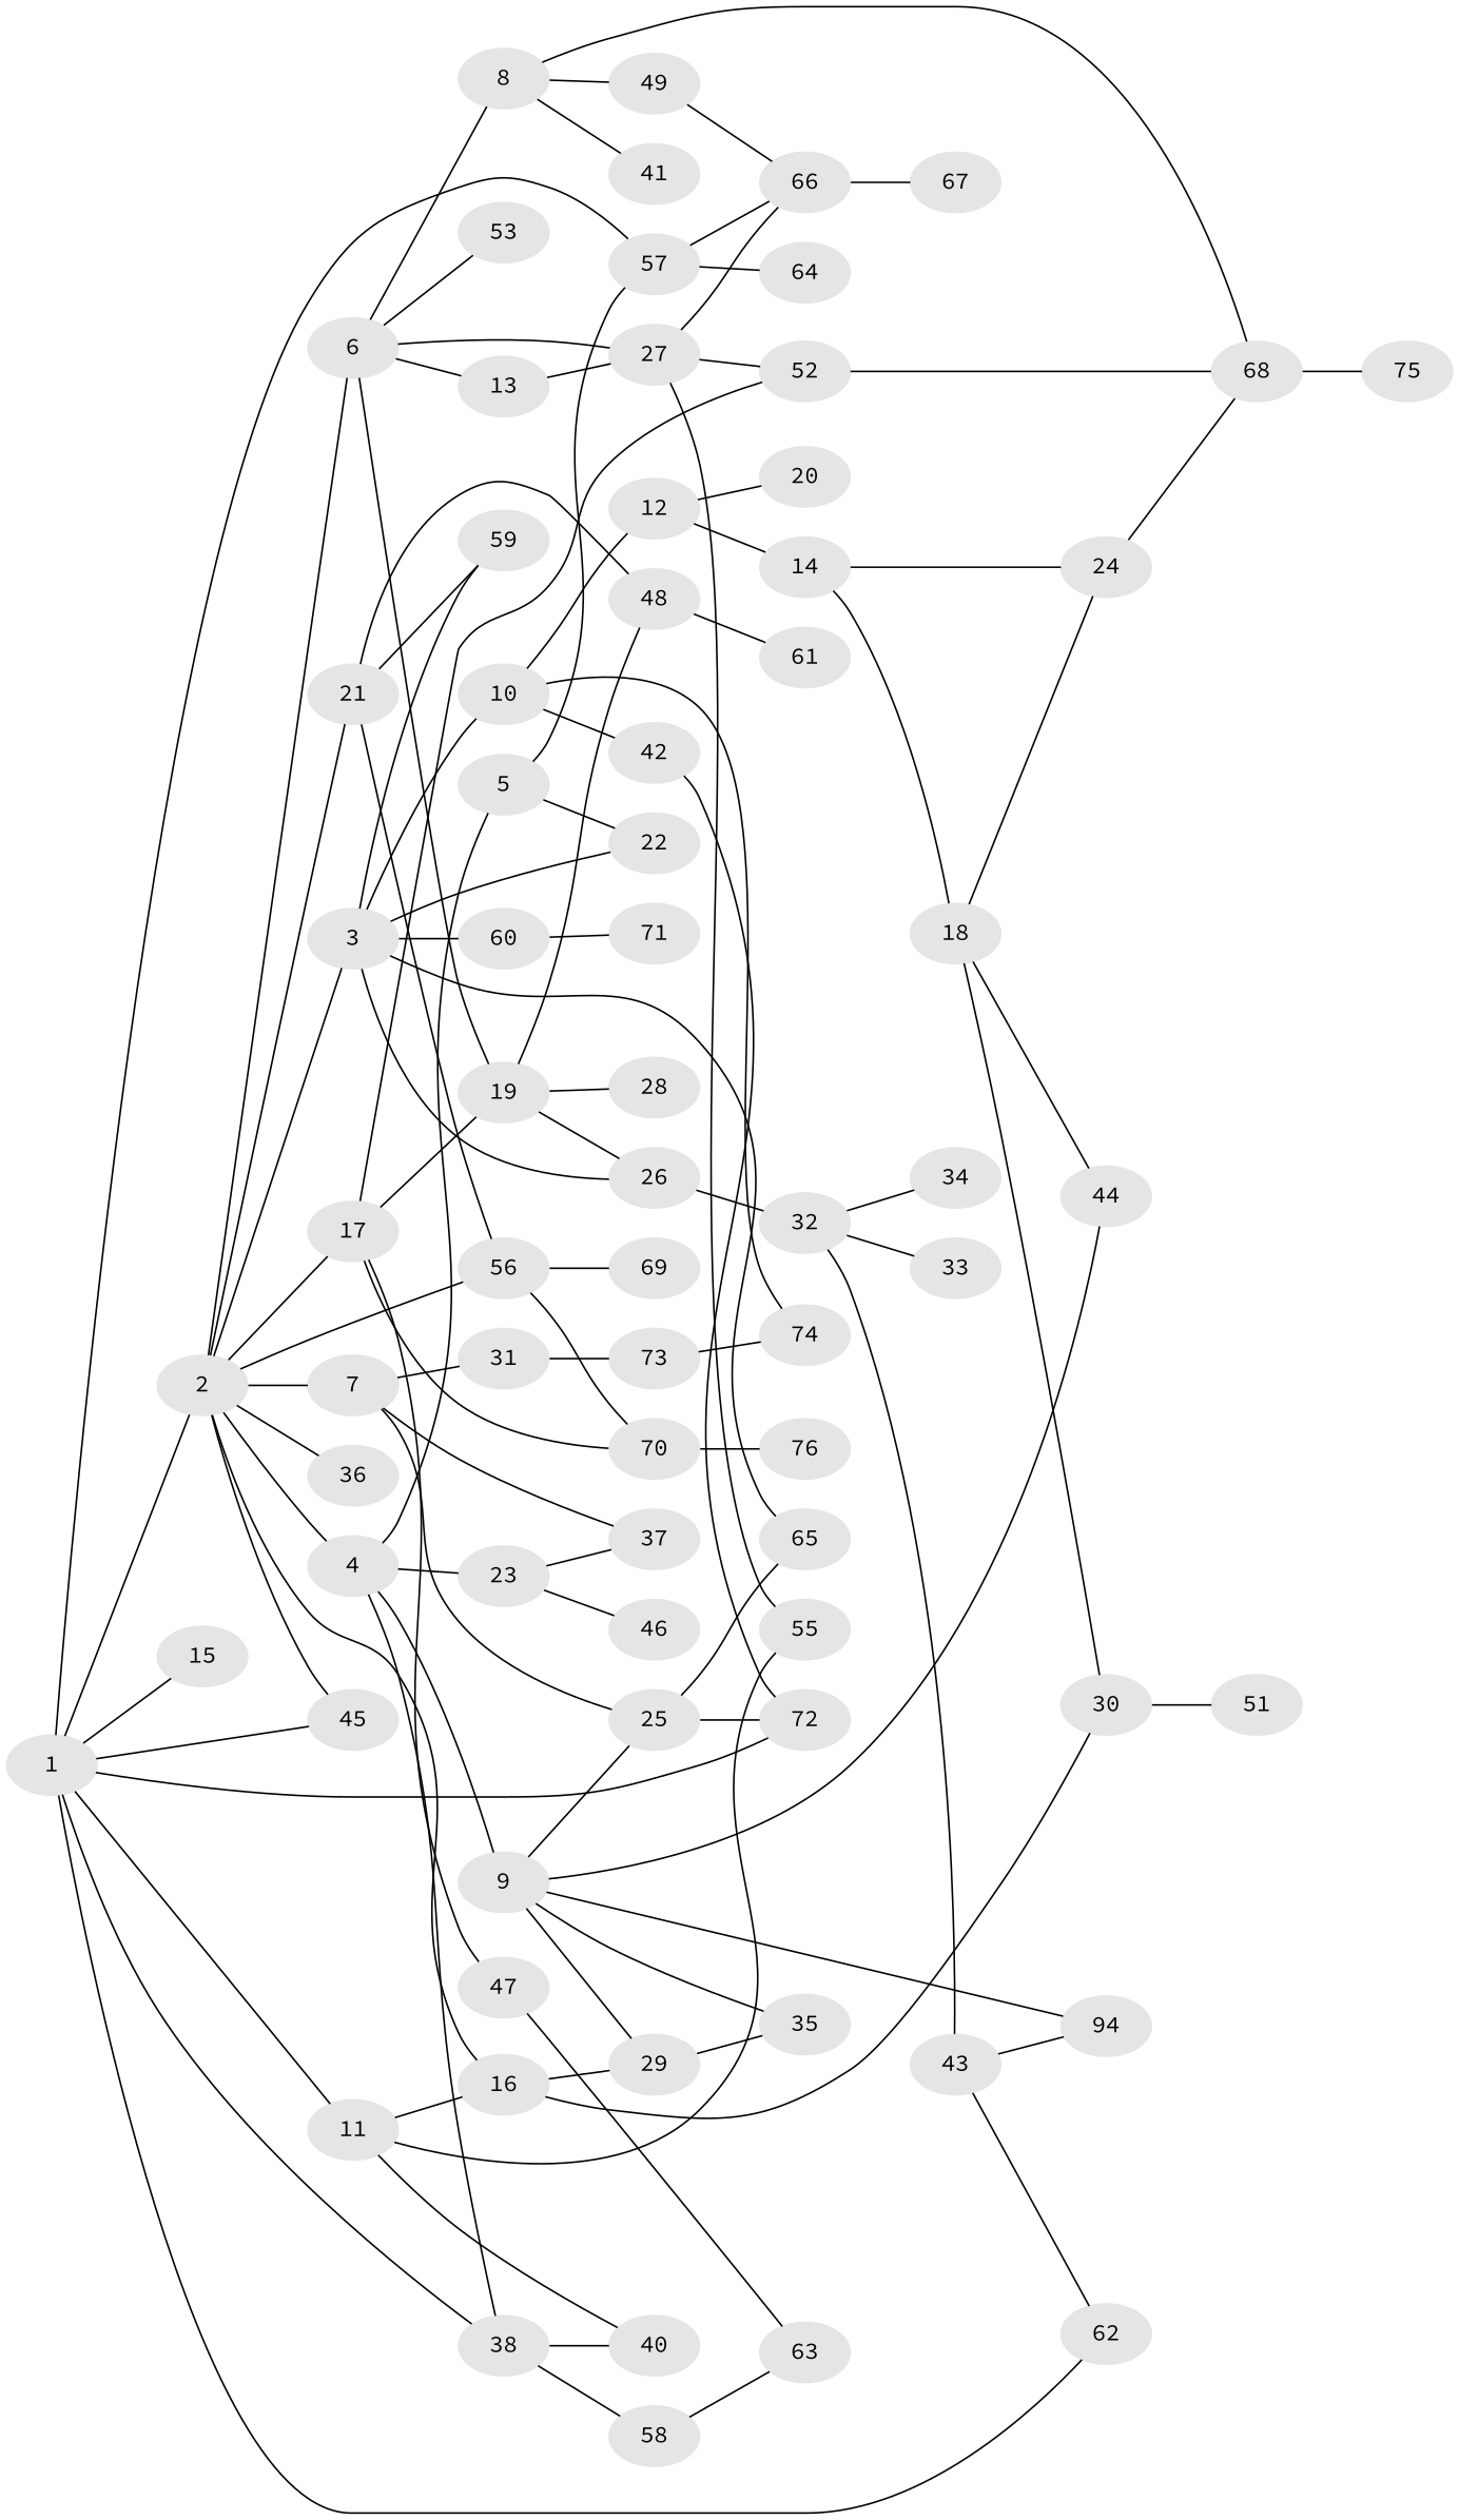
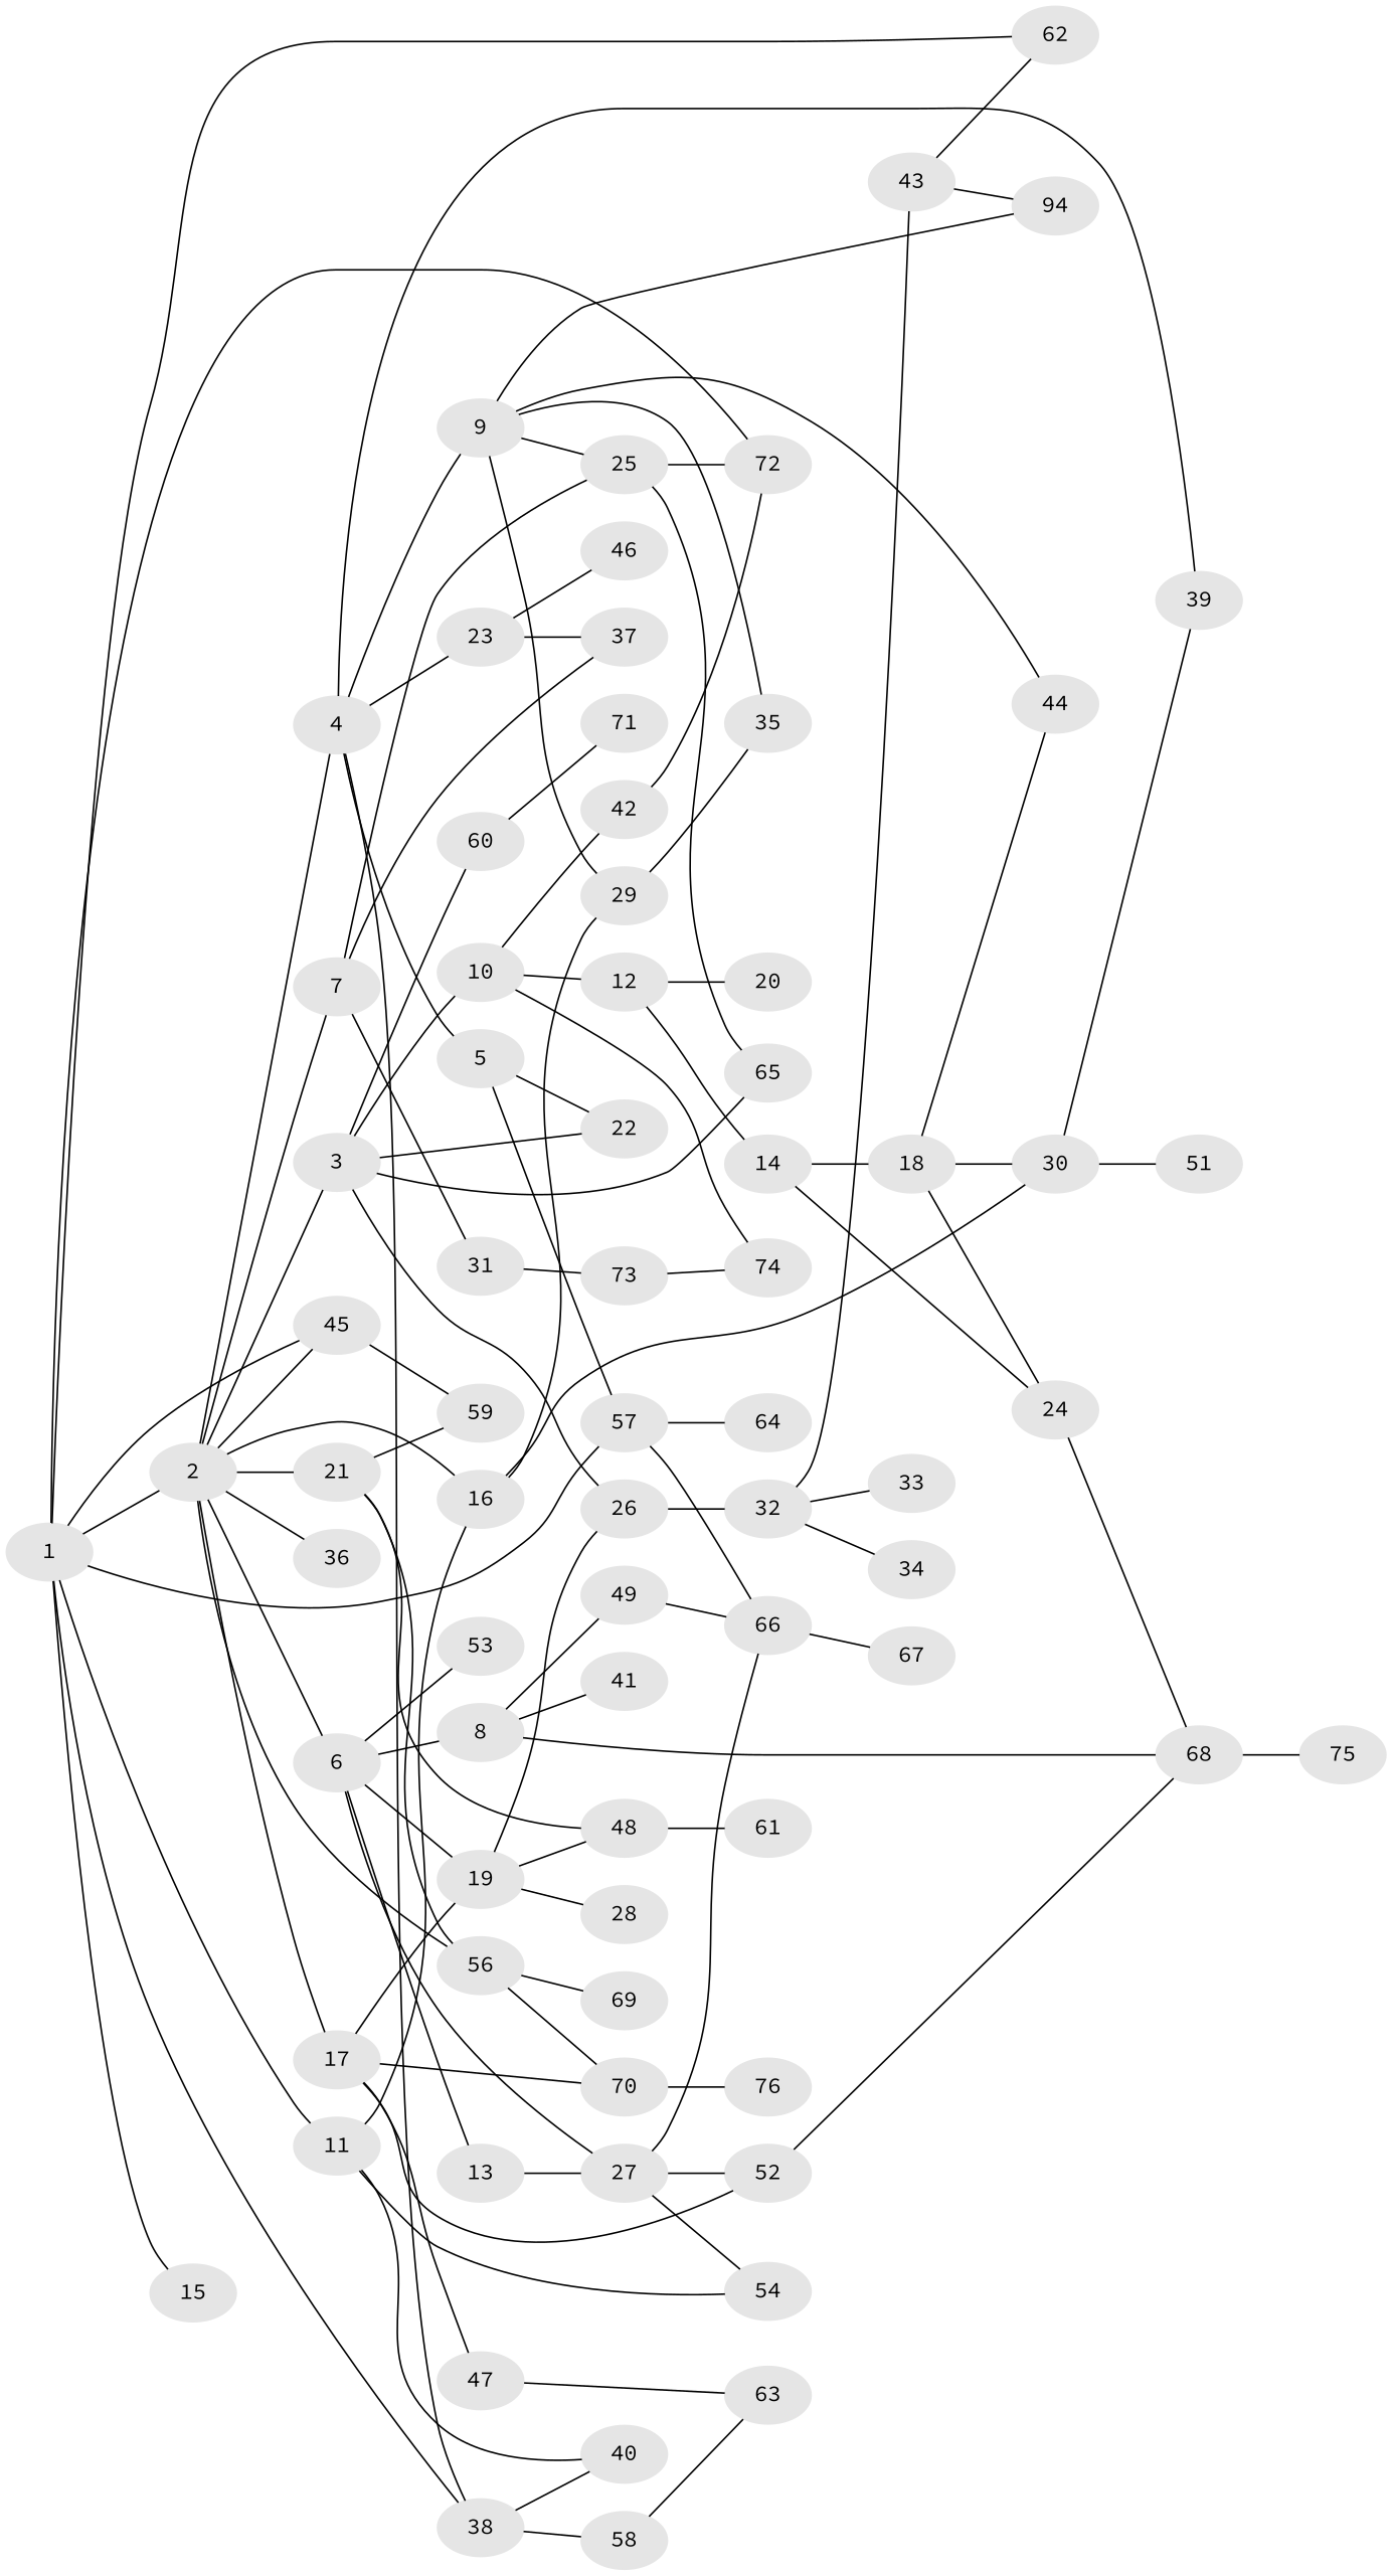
  graph {
    fontname="Source Code Pro"
    rankdir=LR
    node [color=gray90 fontname="Source Code Pro" style=filled]
    edge [fontname="Source Code Pro"]
    1
    2
    11
    15
    38
    45
    57
    62
    72
    3
    4
    6
    7
    16
    17
    21
    36
    56
    40
-   55
+   55 [label=54]
    58
    59
    66
    64
    10
    22
    26
    60
    65
    5
    9
    23
+   39
    8
    13
    19
    27
    53
    25
    31
    37
    29
    30
    47
    52
    70
    48
    69
    12
    42
    74
    32
    71
    35
    44
    n56 [label=94]
    46
    41
    49
    68
    28
    73
    75
    14
    20
    18
    24
    51
    63
    76
    61
    33
    34
    43
    67
    1 -- 2
    1 -- 11
    1 -- 15
    1 -- 38
    1 -- 45
    1 -- 57
    1 -- 62
    1 -- 72
    2 -- 45
    2 -- 3
    2 -- 4
    2 -- 6
    2 -- 7
    2 -- 16
    2 -- 17
    2 -- 21
    2 -- 36
    2 -- 56
    11 -- 16
    11 -- 40
    11 -- 55
    38 -- 40
    38 -- 58
-   3 -- 59
+   45 -- 59
    57 -- 66
    57 -- 64
    3 -- 10
    3 -- 22
    3 -- 26
    3 -- 60
    3 -- 65
    4 -- 38
    4 -- 5
    4 -- 9
    4 -- 23
+   4 -- 39
    6 -- 8
    6 -- 13
    6 -- 19
    6 -- 27
    6 -- 53
    7 -- 25
    7 -- 31
    7 -- 37
    16 -- 29
    16 -- 30
    17 -- 19
    17 -- 47
    17 -- 52
    17 -- 70
    21 -- 56
    21 -- 59
    21 -- 48
    56 -- 70
    56 -- 69
    58 -- 63
    66 -- 67
    10 -- 12
    10 -- 42
    10 -- 74
    26 -- 32
    60 -- 71
    5 -- 57
    5 -- 22
    9 -- 25
    9 -- 29
    9 -- 35
    9 -- 44
    9 -- n56
    23 -- 37
    23 -- 46
    8 -- 41
    8 -- 49
    8 -- 68
    13 -- 27
    19 -- 26
    19 -- 48
    19 -- 28
    27 -- 55
    27 -- 66
    27 -- 52
    25 -- 72
    25 -- 65
    31 -- 73
    29 -- 35
+   30 -- 39
    30 -- 51
    47 -- 63
    52 -- 68
    70 -- 76
    48 -- 61
    12 -- 14
    12 -- 20
    42 -- 72
    32 -- 33
    32 -- 34
    32 -- 43
    49 -- 66
    68 -- 75
    73 -- 74
    14 -- 18
    14 -- 24
    18 -- 30
    18 -- 44
    18 -- 24
    24 -- 68
    43 -- 62
    43 -- n56
  }
